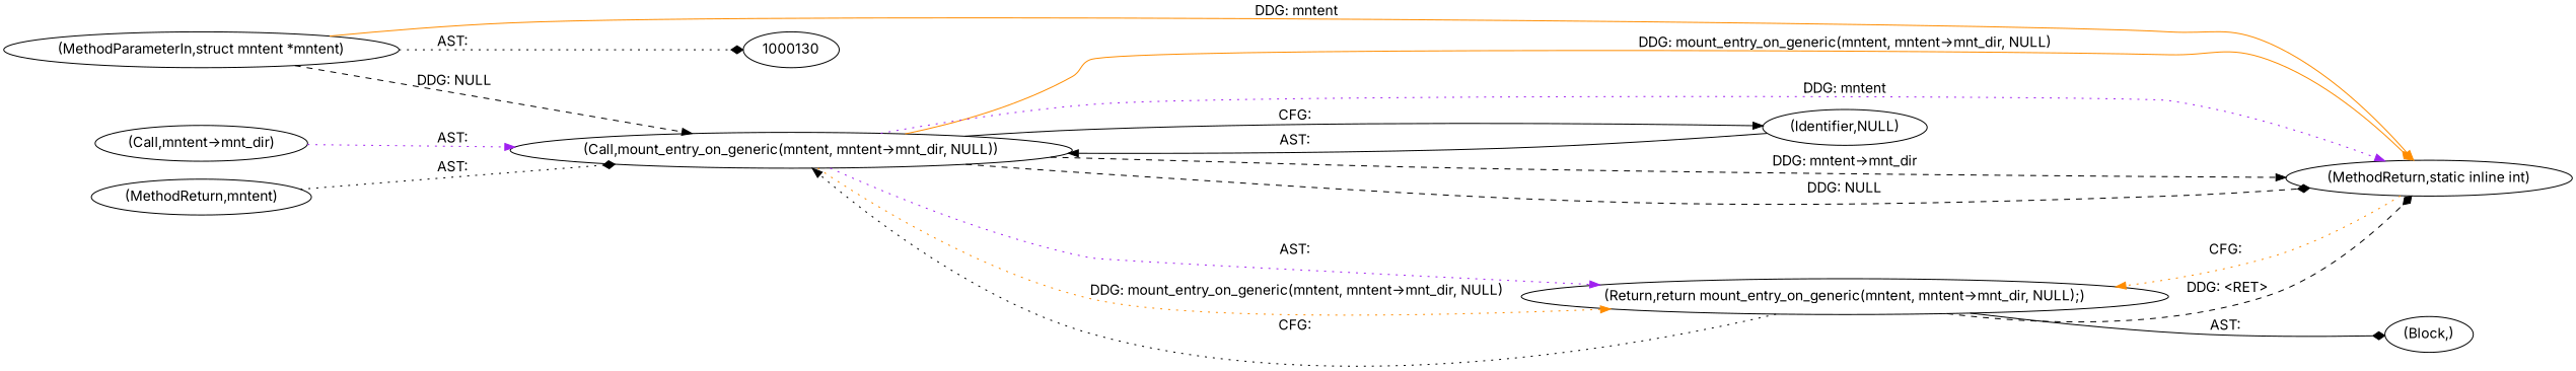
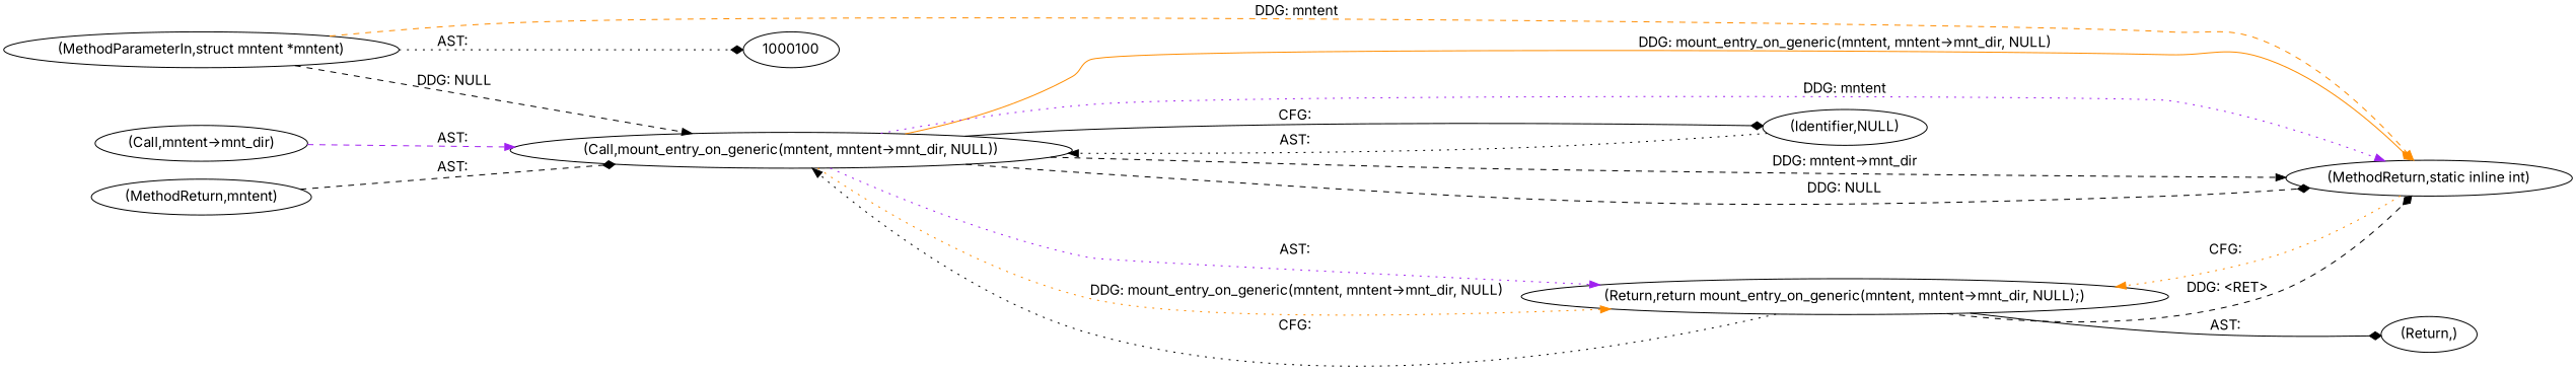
  digraph {
    fontname=Inter
    rankdir=LR
    node [fontname=Inter]
    edge [arrowhead=normal color=black fontname=Inter style=dashed]
    n1 [label="(Call,mount_entry_on_generic(mntent, mntent->mnt_dir, NULL))"]
    n2 [label="(Return,return mount_entry_on_generic(mntent, mntent->mnt_dir, NULL);)"]
    n3 [label="(Identifier,NULL)"]
    n4 [label="(MethodReturn,static inline int)"]
-   n5 [label="(Block,)"]
+   n5 [label="(Return,)"]
    n6 [label="(MethodParameterIn,struct mntent *mntent)"]
-   1000100 [label=1000130]
+   1000100
    n8 [label="(Call,mntent->mnt_dir)"]
    n9 [label="(MethodReturn,mntent)"]
    n1 -> n2 [color=purple label="AST: " style=dotted]
    n1 -> n2 [color=darkorange label="DDG: mount_entry_on_generic(mntent, mntent->mnt_dir, NULL)" style=dotted]
-   n1 -> n3 [label="CFG: " style=solid]
+   n1 -> n3 [arrowhead=diamond label="CFG: " style=solid]
    n1 -> n4 [arrowhead=diamond color=darkorange label="DDG: mount_entry_on_generic(mntent, mntent->mnt_dir, NULL)" style=solid]
    n1 -> n4 [color=purple label="DDG: mntent" style=dotted]
    n1 -> n4 [label="DDG: mntent->mnt_dir"]
    n1 -> n4 [arrowhead=diamond label="DDG: NULL"]
    n2 -> n1 [label="CFG: " style=dotted]
    n2 -> n4 [arrowhead=diamond label="DDG: <RET>"]
    n2 -> n5 [arrowhead=diamond label="AST: " style=solid]
-   n3 -> n1 [label="AST: " style=solid]
+   n3 -> n1 [label="AST: " style=dotted]
    n4 -> n2 [color=darkorange label="CFG: " style=dotted]
    n6 -> n1 [label="DDG: NULL"]
-   n6 -> n4 [color=darkorange label="DDG: mntent" style=solid]
+   n6 -> n4 [color=darkorange label="DDG: mntent"]
    n6 -> 1000100 [arrowhead=diamond label="AST: " style=dotted]
-   n8 -> n1 [color=purple label="AST: " style=dotted]
-   n9 -> n1 [arrowhead=diamond label="AST: " style=dotted]
+   n8 -> n1 [color=purple label="AST: "]
+   n9 -> n1 [arrowhead=diamond label="AST: "]
  }
